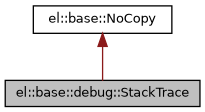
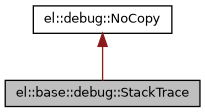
  digraph {
    node [color=black fontname=Helvetica fontsize=10 shape=record style=filled]
    n1 [fillcolor=grey75 fontcolor=black height=0.2 label="el::base::debug::StackTrace" width=0.4]
-   n2 [fillcolor=white height=0.2 label="el::base::NoCopy" width=0.4]
+   n2 [fillcolor=white height=0.2 label="el::debug::NoCopy" width=0.4]
    n2 -> n1 [color=firebrick4 dir=back fontname=Helvetica fontsize=10 labelfontname=Helvetica labelfontsize=10 style=solid]
  }
